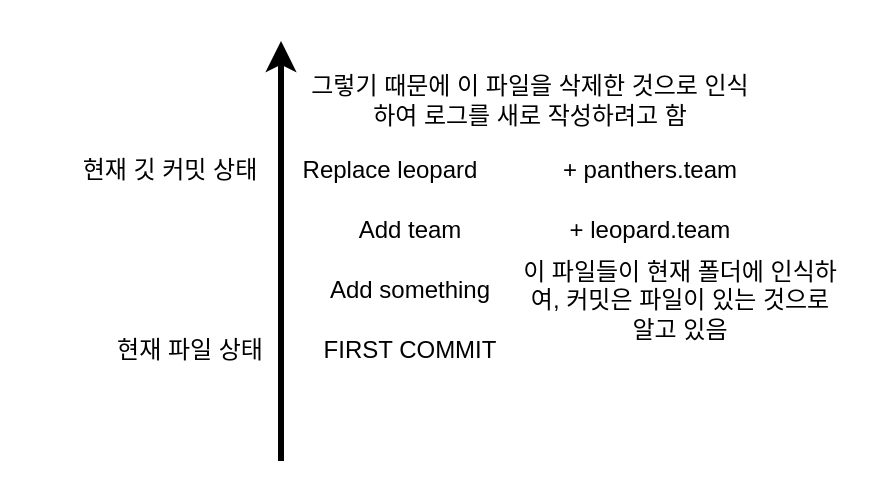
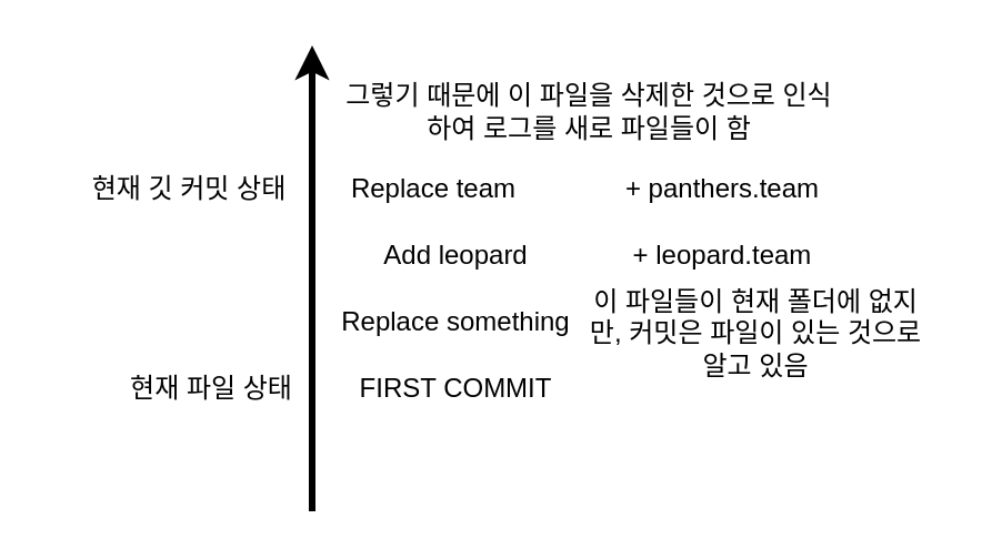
  <mxCell id="0" />
  <mxCell id="1" parent="0" />
  <mxCell id="2" value="" style="endArrow=classic;html=1;rounded=0;strokeWidth=3;" parent="1" edge="1"><mxGeometry width="50" height="50" relative="1" as="geometry"><mxPoint x="140" y="230" as="sourcePoint" /><mxPoint x="140" y="20" as="targetPoint" /></mxGeometry></mxCell>
  <mxCell id="3" value="FIRST COMMIT" style="text;html=1;strokeColor=none;fillColor=none;align=center;verticalAlign=middle;whiteSpace=wrap;rounded=0;" parent="1" vertex="1"><mxGeometry x="140" y="160" width="130" height="30" as="geometry" /></mxCell>
- <mxCell id="4" value="Add something" style="text;html=1;strokeColor=none;fillColor=none;align=center;verticalAlign=middle;whiteSpace=wrap;rounded=0;" parent="1" vertex="1"><mxGeometry x="140" y="130" width="130" height="30" as="geometry" /></mxCell>
- <mxCell id="5" value="Add team" style="text;html=1;strokeColor=none;fillColor=none;align=center;verticalAlign=middle;whiteSpace=wrap;rounded=0;" parent="1" vertex="1"><mxGeometry x="140" y="100" width="130" height="30" as="geometry" /></mxCell>
- <mxCell id="6" value="Replace leopard" style="text;html=1;strokeColor=none;fillColor=none;align=center;verticalAlign=middle;whiteSpace=wrap;rounded=0;" parent="1" vertex="1"><mxGeometry x="130" y="70" width="130" height="30" as="geometry" /></mxCell>
+ <mxCell id="4" value="Replace something" style="text;html=1;strokeColor=none;fillColor=none;align=center;verticalAlign=middle;whiteSpace=wrap;rounded=0;" parent="1" vertex="1"><mxGeometry x="140" y="130" width="130" height="30" as="geometry" /></mxCell>
+ <mxCell id="5" value="Add leopard" style="text;html=1;strokeColor=none;fillColor=none;align=center;verticalAlign=middle;whiteSpace=wrap;rounded=0;" parent="1" vertex="1"><mxGeometry x="140" y="100" width="130" height="30" as="geometry" /></mxCell>
+ <mxCell id="6" value="Replace team" style="text;html=1;strokeColor=none;fillColor=none;align=center;verticalAlign=middle;whiteSpace=wrap;rounded=0;" parent="1" vertex="1"><mxGeometry x="130" y="70" width="130" height="30" as="geometry" /></mxCell>
  <mxCell id="7" value="+ leopard.team" style="text;html=1;strokeColor=none;fillColor=none;align=center;verticalAlign=middle;whiteSpace=wrap;rounded=0;" parent="1" vertex="1"><mxGeometry x="260" y="100" width="130" height="30" as="geometry" /></mxCell>
  <mxCell id="8" value="+&amp;nbsp;panthers.team" style="text;html=1;strokeColor=none;fillColor=none;align=center;verticalAlign=middle;whiteSpace=wrap;rounded=0;" parent="1" vertex="1"><mxGeometry x="260" y="70" width="130" height="30" as="geometry" /></mxCell>
  <mxCell id="9" value="현재 파일 상태" style="text;html=1;strokeColor=none;fillColor=none;align=center;verticalAlign=middle;whiteSpace=wrap;rounded=0;" parent="1" vertex="1"><mxGeometry x="30" y="160" width="130" height="30" as="geometry" /></mxCell>
  <mxCell id="10" value="현재 깃 커밋 상태" style="text;html=1;strokeColor=none;fillColor=none;align=center;verticalAlign=middle;whiteSpace=wrap;rounded=0;" parent="1" vertex="1"><mxGeometry y="70" width="130" height="30" as="geometry" x="20" /></mxCell>
- <mxCell id="11" value="이 파일들이 현재 폴더에 인식하여, 커밋은 파일이 있는 것으로 알고 있음" style="text;html=1;strokeColor=none;fillColor=none;align=center;verticalAlign=middle;whiteSpace=wrap;rounded=0;" parent="1" vertex="1"><mxGeometry x="260" y="120" width="160" height="60" as="geometry" /></mxCell>
- <mxCell id="12" value="그렇기 때문에 이 파일을 삭제한 것으로 인식하여 로그를 새로 작성하려고 함" style="text;html=1;strokeColor=none;fillColor=none;align=center;verticalAlign=middle;whiteSpace=wrap;rounded=0;" parent="1" vertex="1"><mxGeometry x="150" y="20" width="230" height="60" as="geometry" /></mxCell>
+ <mxCell id="11" value="이 파일들이 현재 폴더에 없지만, 커밋은 파일이 있는 것으로 알고 있음" style="text;html=1;strokeColor=none;fillColor=none;align=center;verticalAlign=middle;whiteSpace=wrap;rounded=0;" parent="1" vertex="1"><mxGeometry x="260" y="120" width="160" height="60" as="geometry" /></mxCell>
+ <mxCell id="12" value="그렇기 때문에 이 파일을 삭제한 것으로 인식하여 로그를 새로 파일들이 함" style="text;html=1;strokeColor=none;fillColor=none;align=center;verticalAlign=middle;whiteSpace=wrap;rounded=0;" parent="1" vertex="1"><mxGeometry x="150" y="20" width="230" height="60" as="geometry" /></mxCell>
